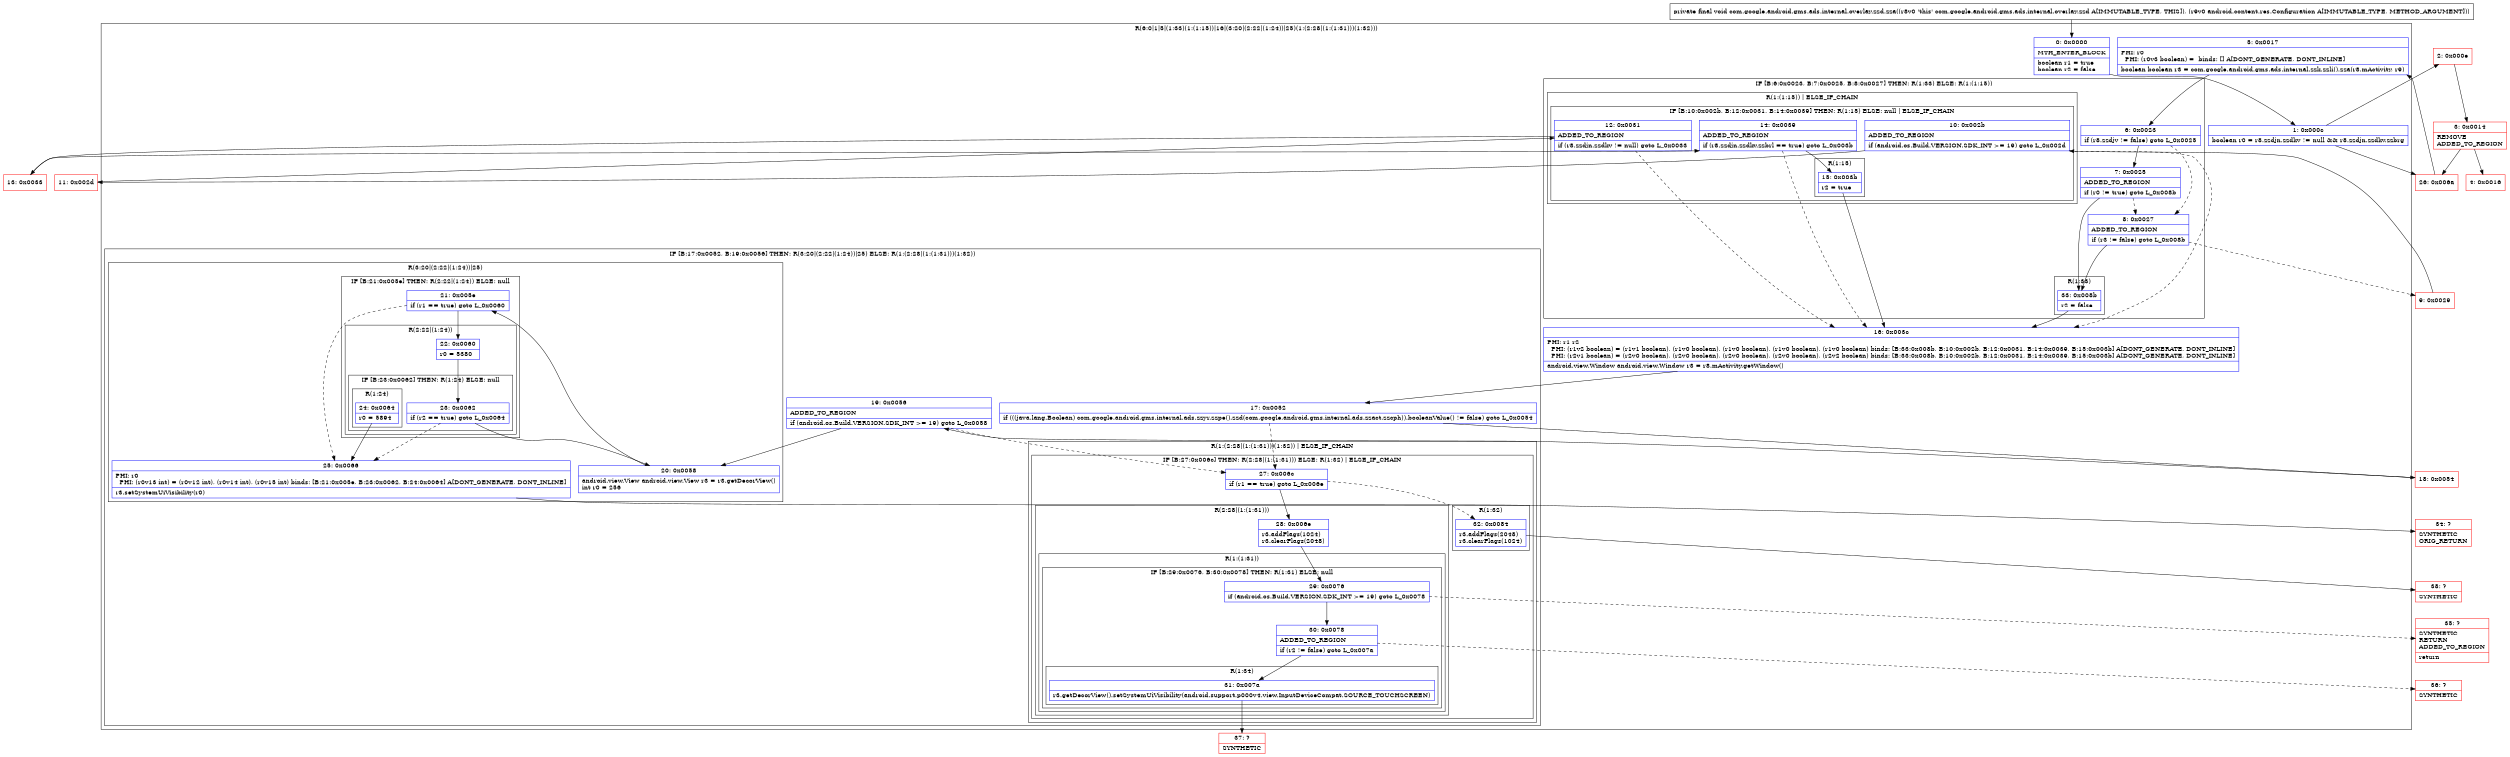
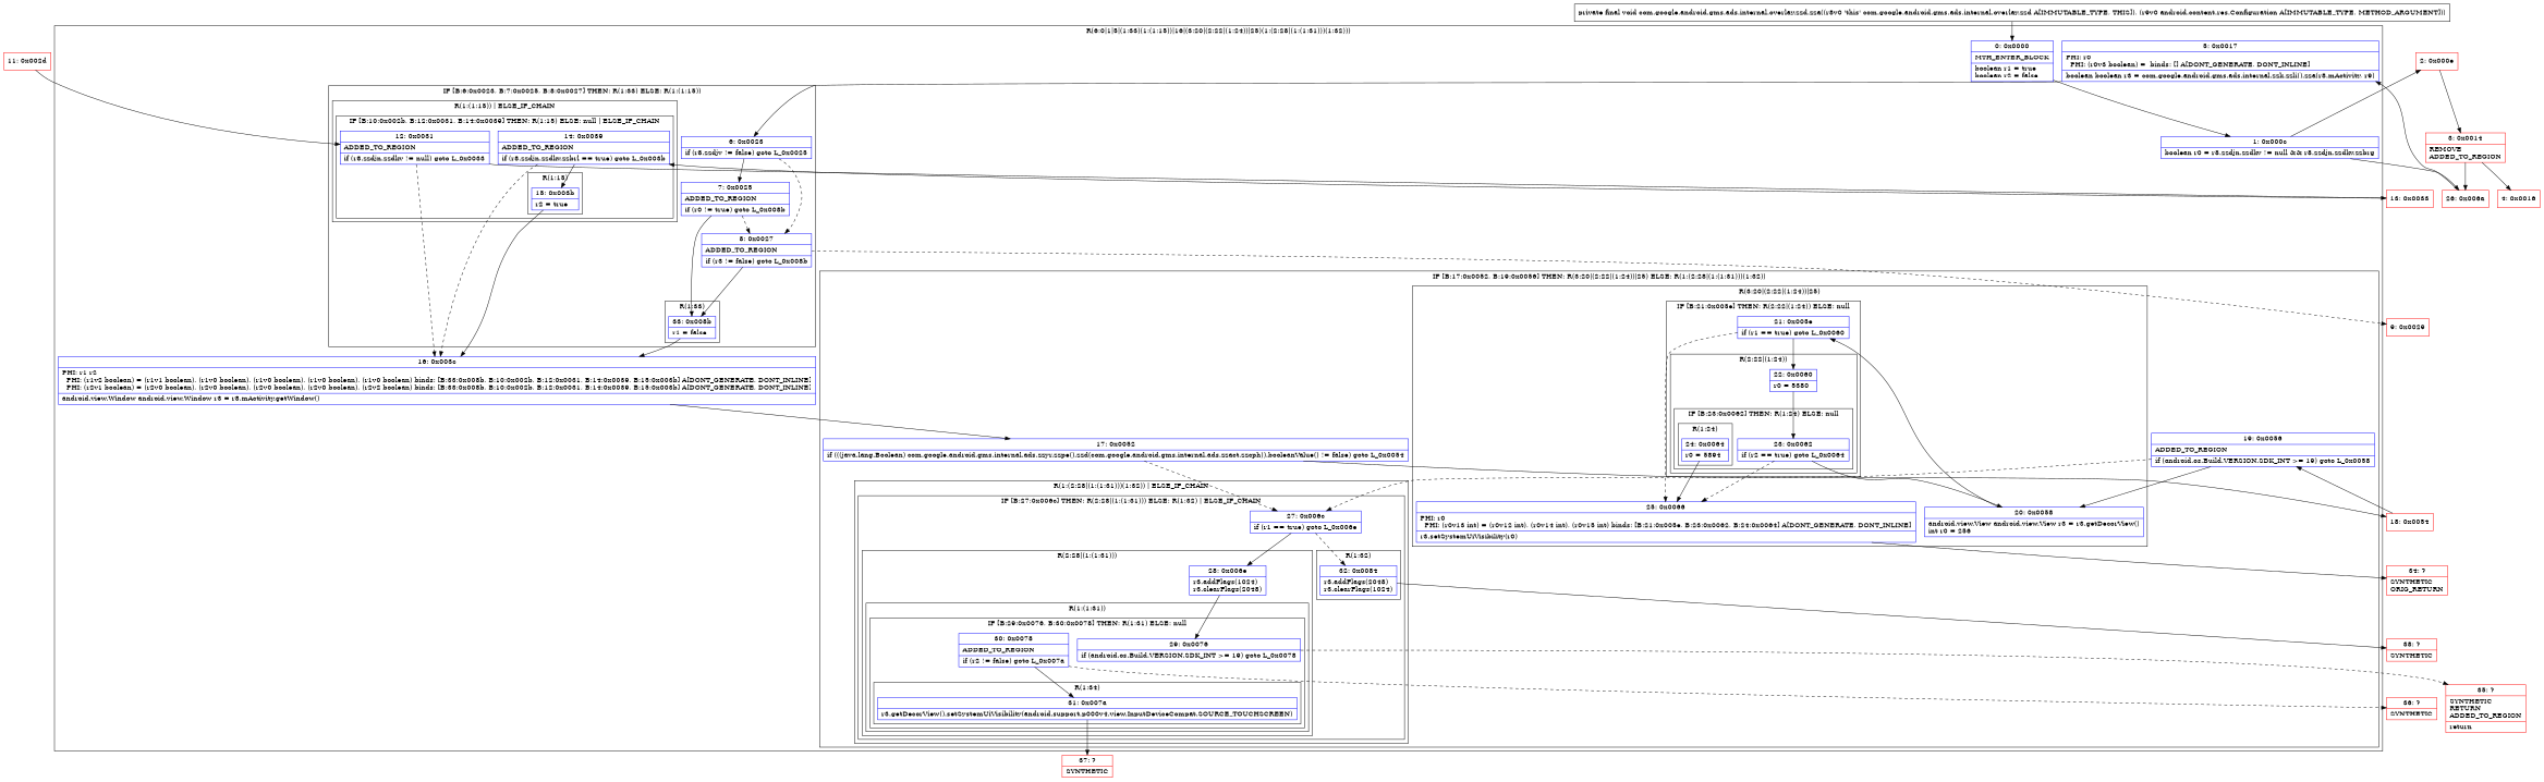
  digraph {
    node [color=blue shape=record]
-   n1 [label="{33\:\ 0x008b|r2 = false\l}"]
+   n1 [label="{33\:\ 0x008b|r1 = false\l}"]
    n2 [label="{15\:\ 0x003b|r2 = true\l}"]
-   n3 [label="{10\:\ 0x002b|ADDED_TO_REGION\l|if (android.os.Build.VERSION.SDK_INT \>= 19) goto L_0x002d\l}"]
    n4 [label="{12\:\ 0x0031|ADDED_TO_REGION\l|if (r8.zzdjn.zzdkv != null) goto L_0x0033\l}"]
    n5 [label="{14\:\ 0x0039|ADDED_TO_REGION\l|if (r8.zzdjn.zzdkv.zzbrl == true) goto L_0x003b\l}"]
    n6 [label="{6\:\ 0x0023|if (r8.zzdjv != false) goto L_0x0025\l}"]
    n7 [label="{7\:\ 0x0025|ADDED_TO_REGION\l|if (r0 != true) goto L_0x008b\l}"]
    n8 [label="{8\:\ 0x0027|ADDED_TO_REGION\l|if (r3 != false) goto L_0x008b\l}"]
    n9 [label="{24\:\ 0x0064|r0 = 5894\l}"]
    n10 [label="{23\:\ 0x0062|if (r2 == true) goto L_0x0064\l}"]
    n11 [label="{22\:\ 0x0060|r0 = 5380\l}"]
    n12 [label="{21\:\ 0x005e|if (r1 == true) goto L_0x0060\l}"]
    n13 [label="{20\:\ 0x0058|android.view.View android.view.View r3 = r3.getDecorView()\lint r0 = 256\l}"]
    n14 [label="{25\:\ 0x0066|PHI: r0 \l  PHI: (r0v13 int) = (r0v12 int), (r0v14 int), (r0v15 int) binds: [B:21:0x005e, B:23:0x0062, B:24:0x0064] A[DONT_GENERATE, DONT_INLINE]\l|r3.setSystemUiVisibility(r0)\l}"]
    n15 [label="{31\:\ 0x007a|r3.getDecorView().setSystemUiVisibility(android.support.p000v4.view.InputDeviceCompat.SOURCE_TOUCHSCREEN)\l}"]
    n16 [label="{29\:\ 0x0076|if (android.os.Build.VERSION.SDK_INT \>= 19) goto L_0x0078\l}"]
    n17 [label="{30\:\ 0x0078|ADDED_TO_REGION\l|if (r2 != false) goto L_0x007a\l}"]
    n18 [label="{28\:\ 0x006e|r3.addFlags(1024)\lr3.clearFlags(2048)\l}"]
    n19 [label="{32\:\ 0x0084|r3.addFlags(2048)\lr3.clearFlags(1024)\l}"]
    n20 [label="{27\:\ 0x006c|if (r1 == true) goto L_0x006e\l}"]
    n21 [label="{17\:\ 0x0052|if (((java.lang.Boolean) com.google.android.gms.internal.ads.zzyr.zzpe().zzd(com.google.android.gms.internal.ads.zzact.zzcph)).booleanValue() != false) goto L_0x0054\l}"]
    n22 [label="{19\:\ 0x0056|ADDED_TO_REGION\l|if (android.os.Build.VERSION.SDK_INT \>= 19) goto L_0x0058\l}"]
    n23 [label="{0\:\ 0x0000|MTH_ENTER_BLOCK\l|boolean r1 = true\lboolean r2 = false\l}"]
    n24 [label="{1\:\ 0x000c|boolean r0 = r8.zzdjn.zzdkv != null && r8.zzdjn.zzdkv.zzbrg\l}"]
    n25 [label="{5\:\ 0x0017|PHI: r0 \l  PHI: (r0v3 boolean) =  binds: [] A[DONT_GENERATE, DONT_INLINE]\l|boolean boolean r3 = com.google.android.gms.ads.internal.zzk.zzli().zza(r8.mActivity, r9)\l}"]
    n26 [label="{16\:\ 0x003c|PHI: r1 r2 \l  PHI: (r1v2 boolean) = (r1v1 boolean), (r1v0 boolean), (r1v0 boolean), (r1v0 boolean), (r1v0 boolean) binds: [B:33:0x008b, B:10:0x002b, B:12:0x0031, B:14:0x0039, B:15:0x003b] A[DONT_GENERATE, DONT_INLINE]\l  PHI: (r2v1 boolean) = (r2v0 boolean), (r2v0 boolean), (r2v0 boolean), (r2v0 boolean), (r2v2 boolean) binds: [B:33:0x008b, B:10:0x002b, B:12:0x0031, B:14:0x0039, B:15:0x003b] A[DONT_GENERATE, DONT_INLINE]\l|android.view.Window android.view.Window r3 = r8.mActivity.getWindow()\l}"]
    n27 [color=red label="{11\:\ 0x002d}"]
    n28 [color=red label="{13\:\ 0x0033}"]
    n29 [color=red label="{9\:\ 0x0029}"]
    n30 [color=red label="{34\:\ ?|SYNTHETIC\lORIG_RETURN\l}"]
    n31 [color=red label="{37\:\ ?|SYNTHETIC\l}"]
    n32 [color=red label="{35\:\ ?|SYNTHETIC\lRETURN\lADDED_TO_REGION\l|return\l}"]
    n33 [color=red label="{36\:\ ?|SYNTHETIC\l}"]
    n34 [color=red label="{38\:\ ?|SYNTHETIC\l}"]
    n35 [color=red label="{18\:\ 0x0054}"]
    n36 [color=red label="{2\:\ 0x000e}"]
    n37 [color=red label="{26\:\ 0x006a}"]
    n38 [color=red label="{3\:\ 0x0014|REMOVE\lADDED_TO_REGION\l}"]
    n39 [color=red label="{4\:\ 0x0016}"]
    n40 [label="{private final void com.google.android.gms.ads.internal.overlay.zzd.zza((r8v0 'this' com.google.android.gms.ads.internal.overlay.zzd A[IMMUTABLE_TYPE, THIS]), (r9v0 android.content.res.Configuration A[IMMUTABLE_TYPE, METHOD_ARGUMENT])) }" color=""]
    subgraph cluster_1 {
      label="R(6:0|1|5|(1:33)(1:(1:15))|16|(3:20|(2:22|(1:24))|25)(1:(2:28|(1:(1:31)))(1:32)))"
      n23
      n24
      n25
      n26
      subgraph cluster_2 {
        label="IF [B:6:0x0023, B:7:0x0025, B:8:0x0027] THEN: R(1:33) ELSE: R(1:(1:15))"
        n6
        n7
        n8
        subgraph cluster_3 {
          label="R(1:33)"
          n1
        }
        subgraph cluster_4 {
          label="R(1:(1:15)) | ELSE_IF_CHAIN\l"
          subgraph cluster_5 {
            label="IF [B:10:0x002b, B:12:0x0031, B:14:0x0039] THEN: R(1:15) ELSE: null | ELSE_IF_CHAIN\l"
-           n3
            n4
            n5
            subgraph cluster_6 {
              label="R(1:15)"
              n2
            }
          }
        }
      }
      subgraph cluster_7 {
        label="IF [B:17:0x0052, B:19:0x0056] THEN: R(3:20|(2:22|(1:24))|25) ELSE: R(1:(2:28|(1:(1:31)))(1:32))"
        n21
        n22
        subgraph cluster_8 {
          label="R(3:20|(2:22|(1:24))|25)"
          n13
          n14
          subgraph cluster_9 {
            label="IF [B:21:0x005e] THEN: R(2:22|(1:24)) ELSE: null"
            n12
            subgraph cluster_10 {
              label="R(2:22|(1:24))"
              n11
              subgraph cluster_11 {
                label="IF [B:23:0x0062] THEN: R(1:24) ELSE: null"
                n10
                subgraph cluster_12 {
                  label="R(1:24)"
                  n9
                }
              }
            }
          }
        }
        subgraph cluster_13 {
          label="R(1:(2:28|(1:(1:31)))(1:32)) | ELSE_IF_CHAIN\l"
          subgraph cluster_14 {
            label="IF [B:27:0x006c] THEN: R(2:28|(1:(1:31))) ELSE: R(1:32) | ELSE_IF_CHAIN\l"
            n20
            subgraph cluster_15 {
              label="R(2:28|(1:(1:31)))"
              n18
              subgraph cluster_16 {
                label="R(1:(1:31))"
                subgraph cluster_17 {
                  label="IF [B:29:0x0076, B:30:0x0078] THEN: R(1:31) ELSE: null"
                  n16
                  n17
                  subgraph cluster_18 {
                    label="R(1:34)"
                    n15
                  }
                }
              }
            }
            subgraph cluster_19 {
              label="R(1:32)"
              n19
            }
          }
        }
      }
    }
    n1 -> n26
    n2 -> n26
-   n3 -> n26 [style=dashed]
-   n3 -> n27
    n4 -> n26 [style=dashed]
    n4 -> n28
    n5 -> n2
    n5 -> n26 [style=dashed]
    n6 -> n7
    n6 -> n8 [style=dashed]
    n7 -> n1
    n7 -> n8 [style=dashed]
    n8 -> n1
    n8 -> n29 [style=dashed]
    n9 -> n14
    n10 -> n13
    n10 -> n14 [style=dashed]
    n11 -> n10
    n12 -> n11
    n12 -> n14 [style=dashed]
    n13 -> n12
    n14 -> n30
    n15 -> n31
-   n16 -> n17
    n16 -> n32 [style=dashed]
    n17 -> n15
    n17 -> n33 [style=dashed]
    n18 -> n16
    n19 -> n34
    n20 -> n18
    n20 -> n19 [style=dashed]
    n21 -> n20 [style=dashed]
    n21 -> n35
    n22 -> n13
    n22 -> n20 [style=dashed]
    n23 -> n24
    n24 -> n36
    n24 -> n37
    n25 -> n6
    n26 -> n21
    n27 -> n4
    n28 -> n5
-   n29 -> n3
    n35 -> n22
    n36 -> n38
    n37 -> n25
    n38 -> n37
    n38 -> n39
    n40 -> n23
  }
